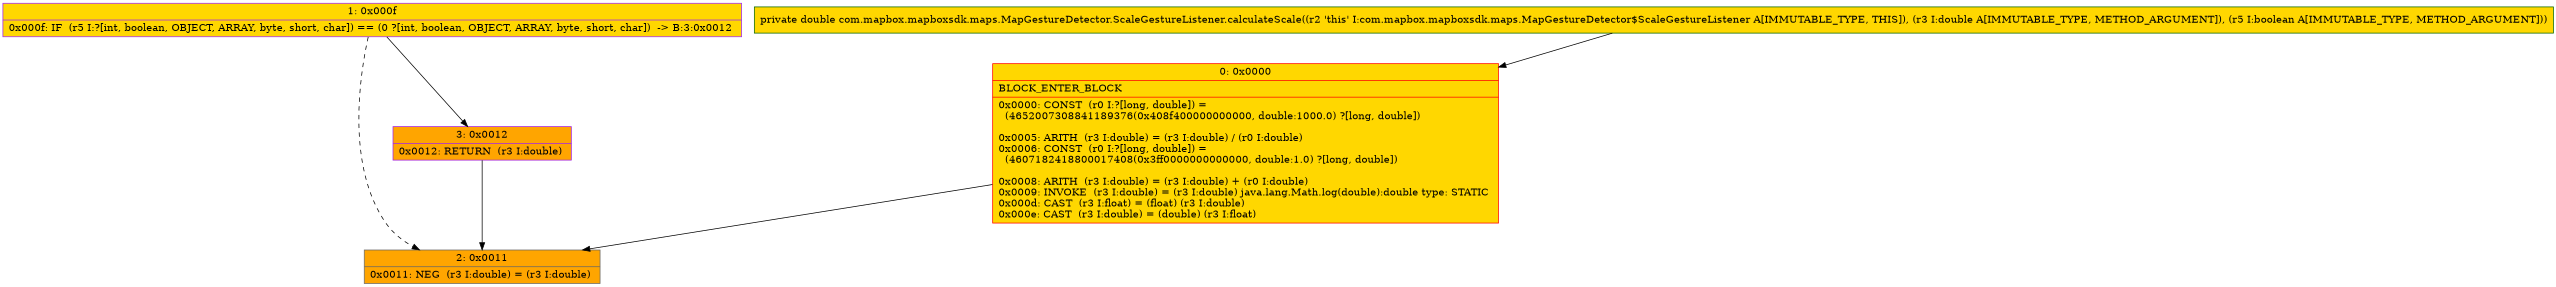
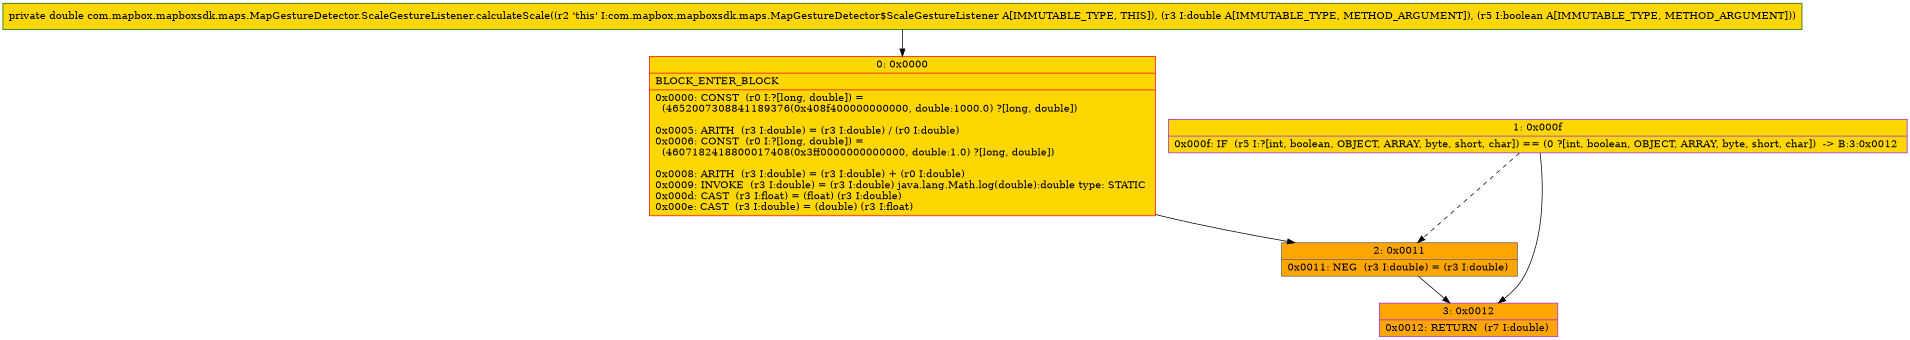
  digraph {
    node [color=purple fillcolor=gold shape=record style=filled]
    n1 [color=red label="{0\:\ 0x0000|BLOCK_ENTER_BLOCK\l|0x0000: CONST  (r0 I:?[long, double]) = \l  (4652007308841189376(0x408f400000000000, double:1000.0) ?[long, double])\l \l0x0005: ARITH  (r3 I:double) = (r3 I:double) \/ (r0 I:double) \l0x0006: CONST  (r0 I:?[long, double]) = \l  (4607182418800017408(0x3ff0000000000000, double:1.0) ?[long, double])\l \l0x0008: ARITH  (r3 I:double) = (r3 I:double) + (r0 I:double) \l0x0009: INVOKE  (r3 I:double) = (r3 I:double) java.lang.Math.log(double):double type: STATIC \l0x000d: CAST  (r3 I:float) = (float) (r3 I:double) \l0x000e: CAST  (r3 I:double) = (double) (r3 I:float) \l}"]
    n2 [color=gray40 fillcolor=orange label="{2\:\ 0x0011|0x0011: NEG  (r3 I:double) = (r3 I:double) \l}"]
    n3 [label="{1\:\ 0x000f|0x000f: IF  (r5 I:?[int, boolean, OBJECT, ARRAY, byte, short, char]) == (0 ?[int, boolean, OBJECT, ARRAY, byte, short, char])  \-\> B:3:0x0012 \l}"]
-   n4 [fillcolor=orange label="{3\:\ 0x0012|0x0012: RETURN  (r3 I:double) \l}"]
+   n4 [fillcolor=orange label="{3\:\ 0x0012|0x0012: RETURN  (r7 I:double) \l}"]
    n5 [color=darkgreen label="{private double com.mapbox.mapboxsdk.maps.MapGestureDetector.ScaleGestureListener.calculateScale((r2 'this' I:com.mapbox.mapboxsdk.maps.MapGestureDetector$ScaleGestureListener A[IMMUTABLE_TYPE, THIS]), (r3 I:double A[IMMUTABLE_TYPE, METHOD_ARGUMENT]), (r5 I:boolean A[IMMUTABLE_TYPE, METHOD_ARGUMENT])) }"]
    n1 -> n2
-   n4 -> n2
+   n2 -> n4
    n3 -> n2 [style=dashed]
    n3 -> n4
    n5 -> n1
  }
